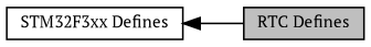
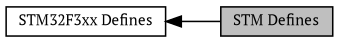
  digraph {
    rankdir=LR
    fontname="PT Serif"
    node [color=black fontname="PT Serif" fontsize=10 shape=record style=filled]
    n1 [fillcolor=white height=0.2 label="STM32F3xx Defines" width=0.4]
-   n2 [fillcolor=grey75 fontcolor=black height=0.2 label="RTC Defines" width=0.4]
+   n2 [fillcolor=grey75 fontcolor=black height=0.2 label="STM Defines" width=0.4]
    n1 -> n2 [dir=back fontname="PT Serif" fontsize=10 labelfontname=Helvetica labelfontsize=10 shape=plaintext style=solid]
  }
